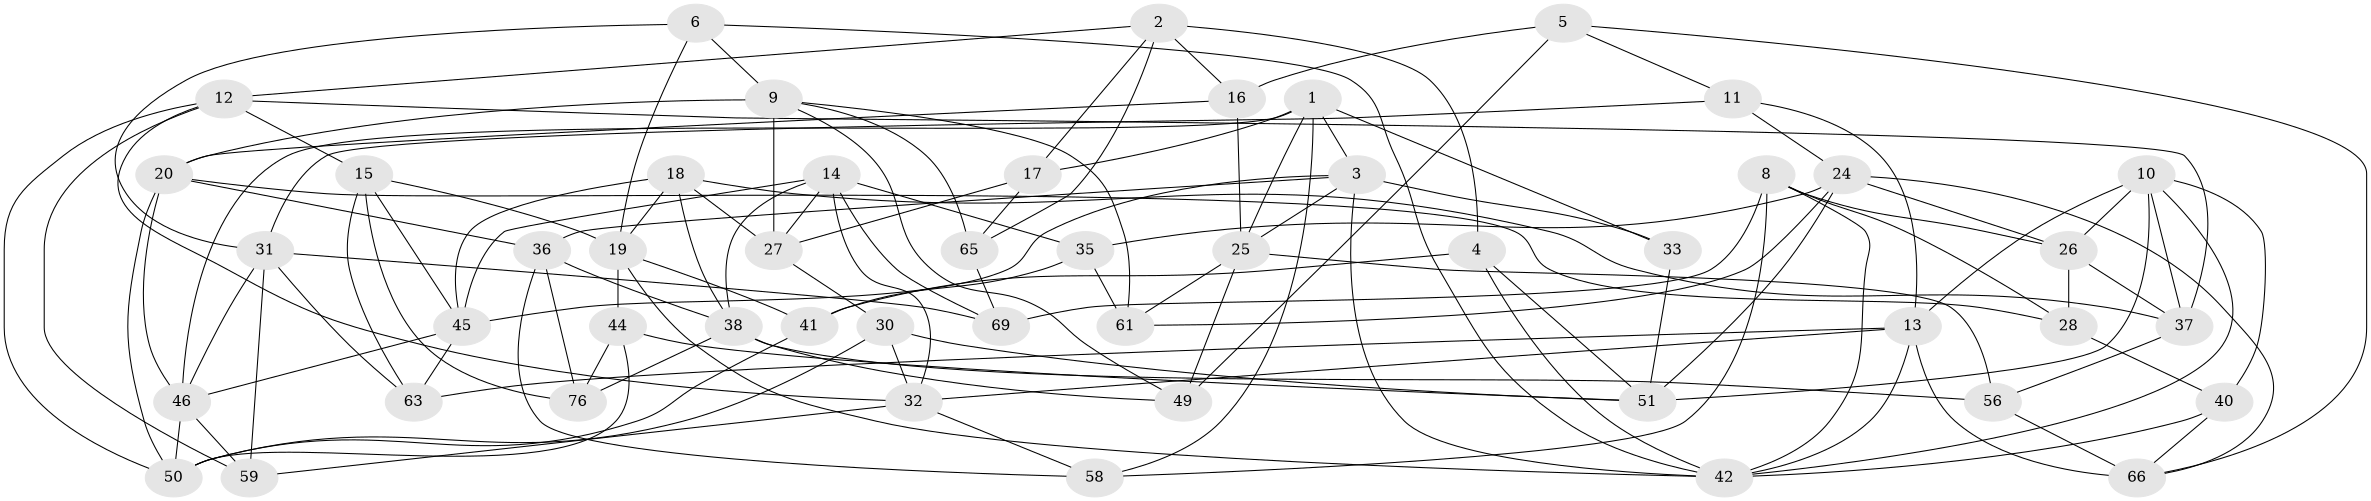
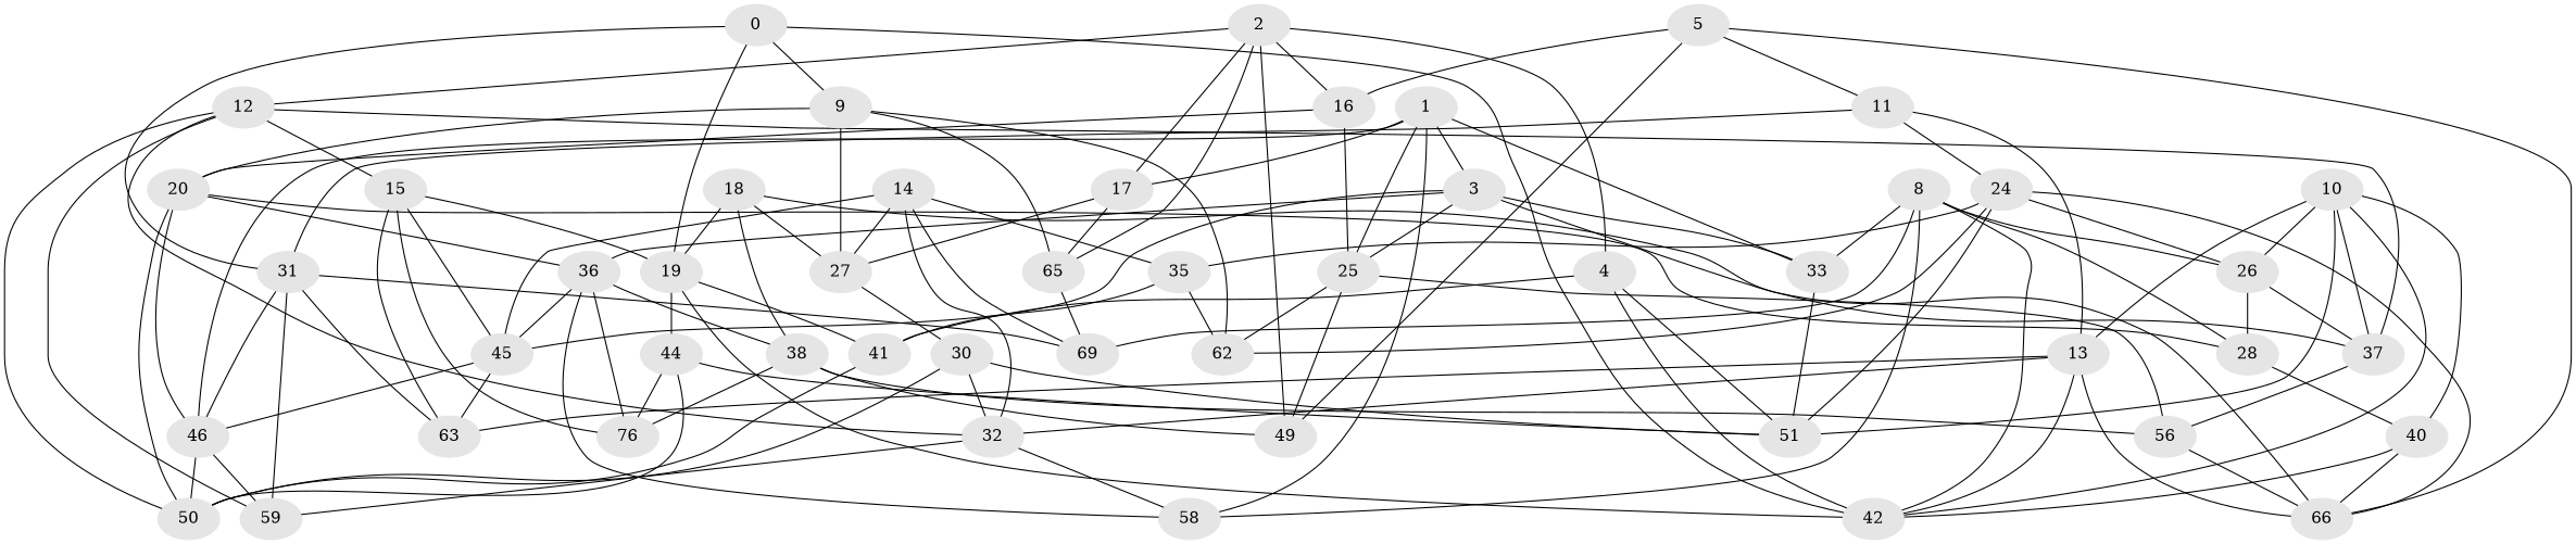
  graph {
    node [color=gray90 style=filled]
    1 [super="+7"]
    3 [super="+67"]
    17
    25 [super="+62"]
    n5 [label=33]
    46 [super="+53"]
    58
    36 [super="+71"]
    45 [super="+57"]
    66 [super="+74"]
    n11 [label=65]
    27 [super="+73"]
    49
-   61 [super="+75"]
+   61 [super="+75" label=62]
    56
    51 [super="+65"]
    50 [super="+52"]
    59
    2 [super="+77"]
    4
    12 [super="+72"]
    16
    41
    42 [super="+48"]
    37 [super="+54"]
    15 [super="+21"]
    32 [super="+43"]
    20 [super="+23"]
    69
    38 [super="+70"]
    76
    63
    5
    11
    31 [super="+33"]
    13 [super="+78"]
    24 [super="+39"]
    9 [super="+47"]
-   6
+   6 [label=0]
    19 [super="+29"]
    44
    8 [super="+22"]
    26 [super="+68"]
    28
    40
    30
    10 [super="+55"]
    35
    14 [super="+64"]
    18
    1 -- 3
    1 -- 17
    1 -- 25
    1 -- n5
    1 -- 46
    1 -- 58
    3 -- 25
    3 -- n5
    3 -- 36
    3 -- 45
-   3 -- 42
+   3 -- 66
    17 -- n11
    17 -- 27
    25 -- 49
    25 -- 61
    25 -- 56
    n5 -- 51
    46 -- 50
    46 -- 59
    36 -- 58
-   18 -- 45
+   36 -- 45
    36 -- 38
    36 -- 76
    45 -- 46
    45 -- 63
    n11 -- 69
    27 -- 30
    56 -- 66
    2 -- 17
    2 -- n11
-   9 -- 49
+   2 -- 49
    2 -- 4
    2 -- 12
    2 -- 16
    4 -- 51
    4 -- 41
    4 -- 42
    12 -- 50
    12 -- 59
    12 -- 37
    12 -- 15
    12 -- 32
    16 -- 25
    16 -- 20
    41 -- 50
    37 -- 56
    15 -- 45
    15 -- 76
    15 -- 63
    15 -- 19
    32 -- 58
    32 -- 59
    20 -- 46
    20 -- 36
    20 -- 50
    20 -- 28
    38 -- 49
    38 -- 56
    38 -- 76
    5 -- 66
    5 -- 49
    5 -- 16
    5 -- 11
    11 -- 31
    11 -- 13
    11 -- 24
    31 -- 46
    31 -- 59
    31 -- 69
    31 -- 63
    13 -- 66
    13 -- 42
    13 -- 32
    13 -- 63
    24 -- 66
    24 -- 61
    24 -- 51
    24 -- 26
    24 -- 35
    9 -- n11
    9 -- 27 [weight=2]
    9 -- 61
    9 -- 20
    6 -- 42
    6 -- 31
    6 -- 9
    6 -- 19
    19 -- 41
    19 -- 42
    19 -- 44
    44 -- 51
    44 -- 50
    44 -- 76
+   8 -- n5
    8 -- 58
    8 -- 42
    8 -- 69
    8 -- 26
    8 -- 28
    26 -- 37 [weight=2]
    26 -- 28
    28 -- 40
    40 -- 66
    40 -- 42
    30 -- 51
    30 -- 50
    30 -- 32
    10 -- 51
    10 -- 42
    10 -- 37
    10 -- 13
    10 -- 26
    10 -- 40
    35 -- 61
    35 -- 41
    14 -- 45
    14 -- 27
    14 -- 32
    14 -- 69
-   14 -- 38
    14 -- 35
    18 -- 27
    18 -- 37
    18 -- 38
    18 -- 19
  }
